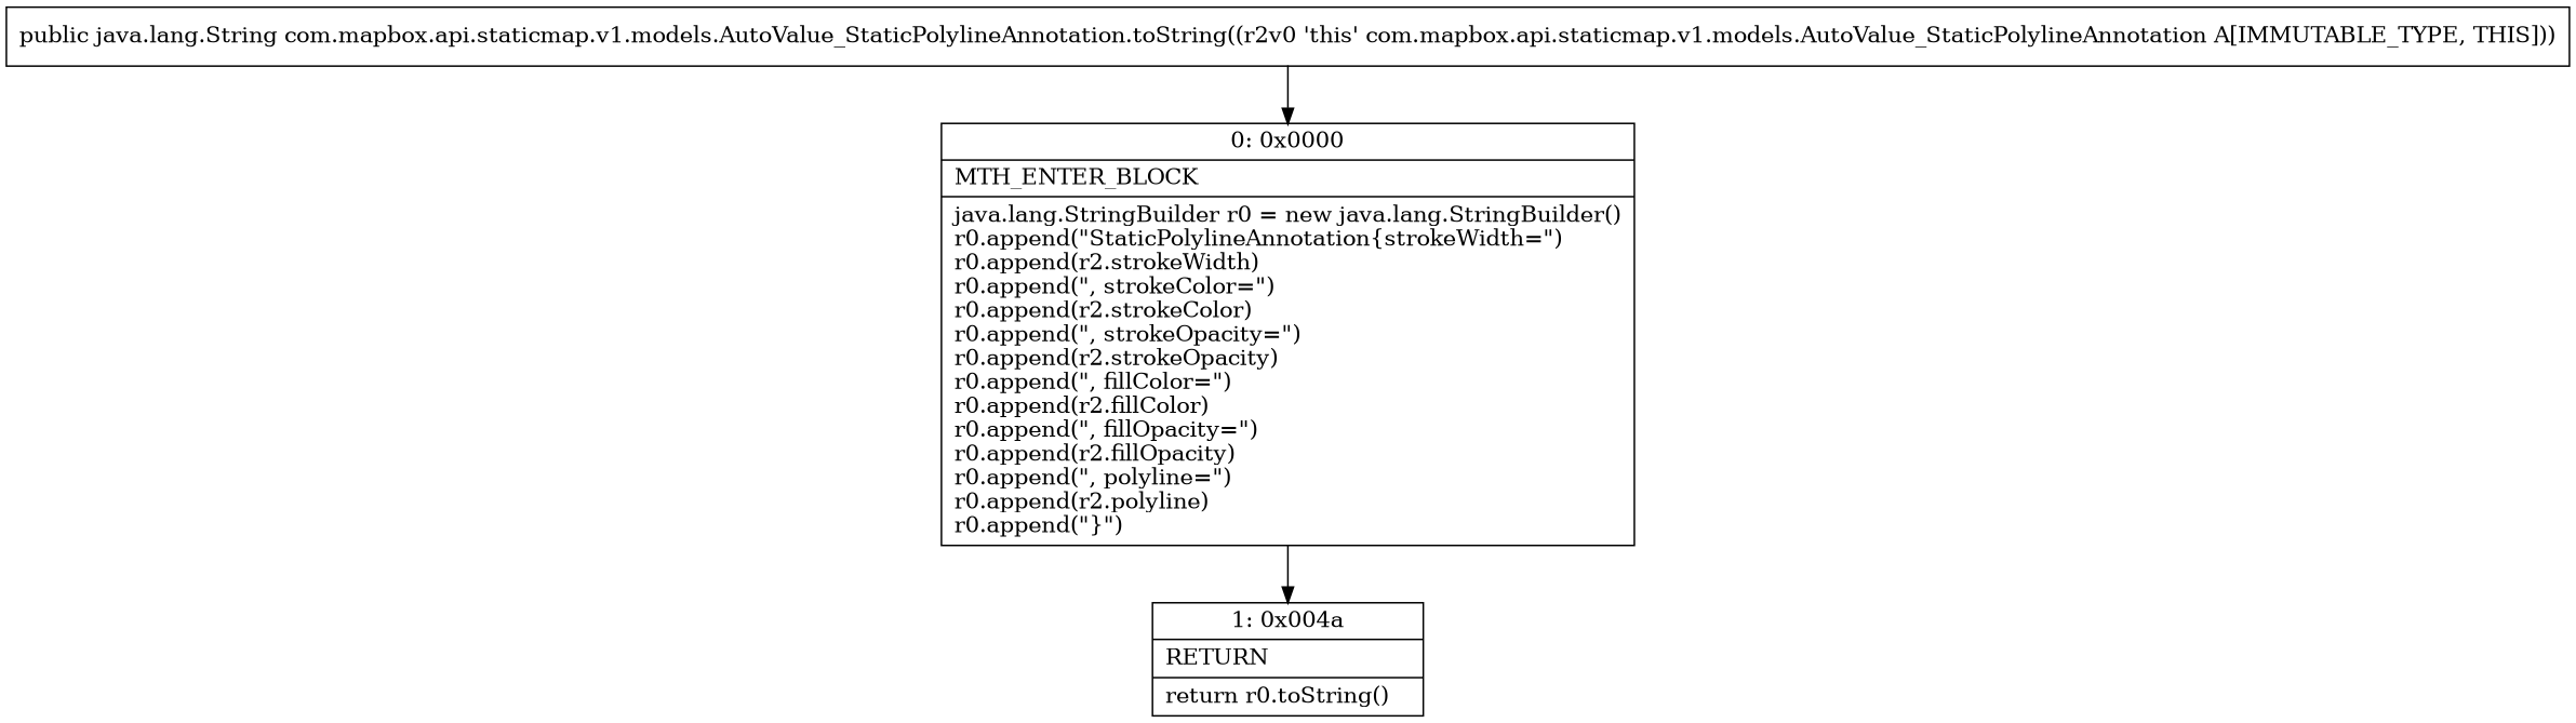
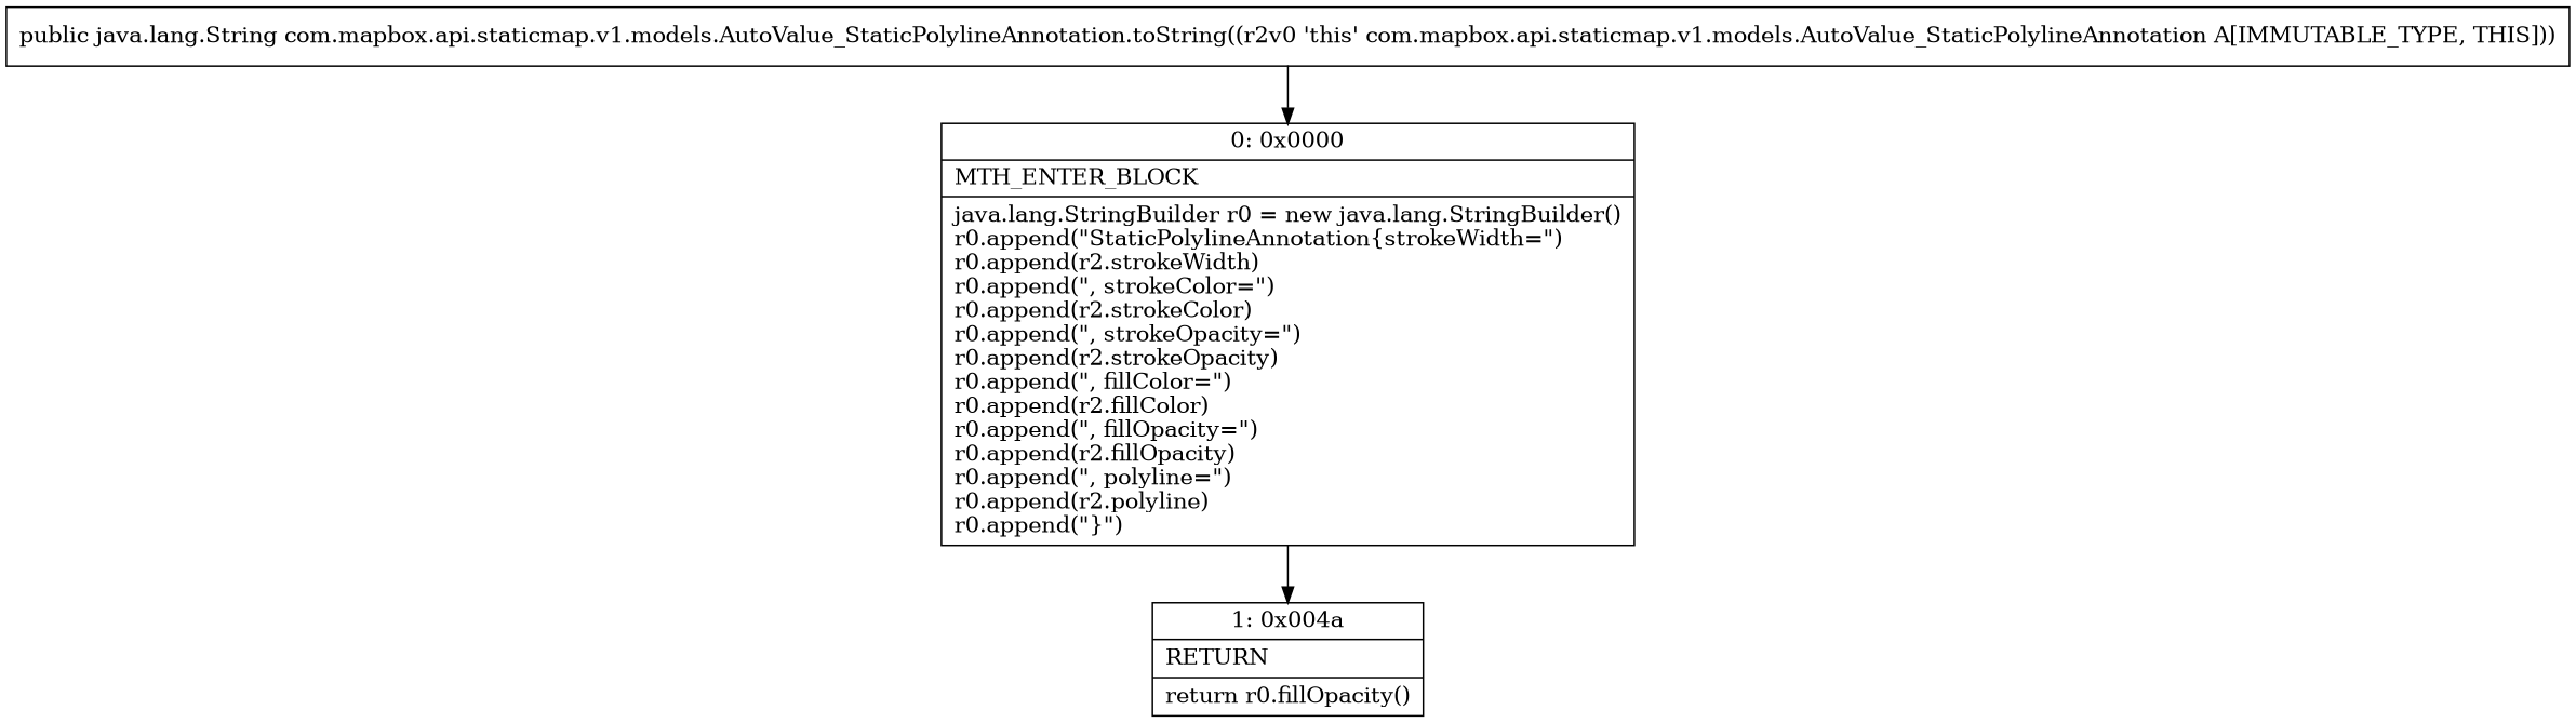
  digraph {
    node [shape=record]
    n1 [label="{0\:\ 0x0000|MTH_ENTER_BLOCK\l|java.lang.StringBuilder r0 = new java.lang.StringBuilder()\lr0.append(\"StaticPolylineAnnotation\{strokeWidth=\")\lr0.append(r2.strokeWidth)\lr0.append(\", strokeColor=\")\lr0.append(r2.strokeColor)\lr0.append(\", strokeOpacity=\")\lr0.append(r2.strokeOpacity)\lr0.append(\", fillColor=\")\lr0.append(r2.fillColor)\lr0.append(\", fillOpacity=\")\lr0.append(r2.fillOpacity)\lr0.append(\", polyline=\")\lr0.append(r2.polyline)\lr0.append(\"\}\")\l}"]
-   n2 [label="{1\:\ 0x004a|RETURN\l|return r0.toString()\l}"]
+   n2 [label="{1\:\ 0x004a|RETURN\l|return r0.fillOpacity()\l}"]
    n3 [label="{public java.lang.String com.mapbox.api.staticmap.v1.models.AutoValue_StaticPolylineAnnotation.toString((r2v0 'this' com.mapbox.api.staticmap.v1.models.AutoValue_StaticPolylineAnnotation A[IMMUTABLE_TYPE, THIS])) }"]
    n1 -> n2
    n3 -> n1
  }
